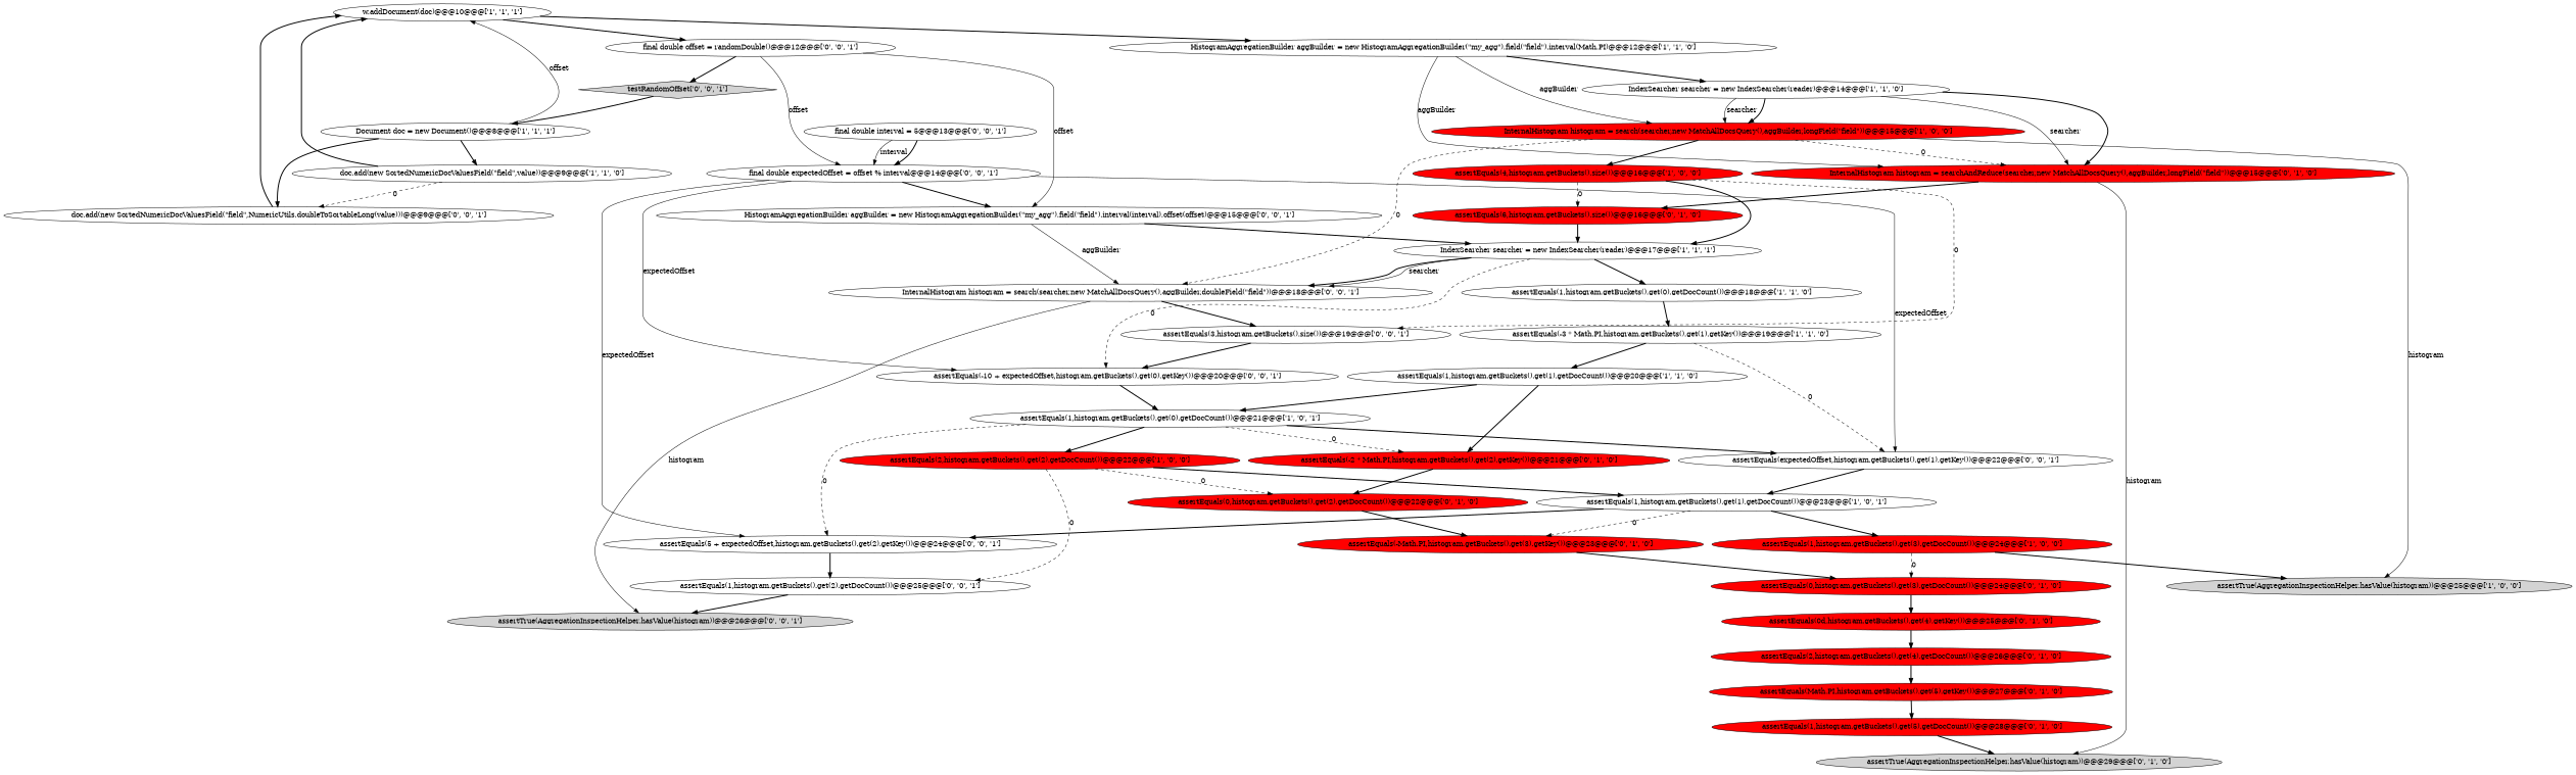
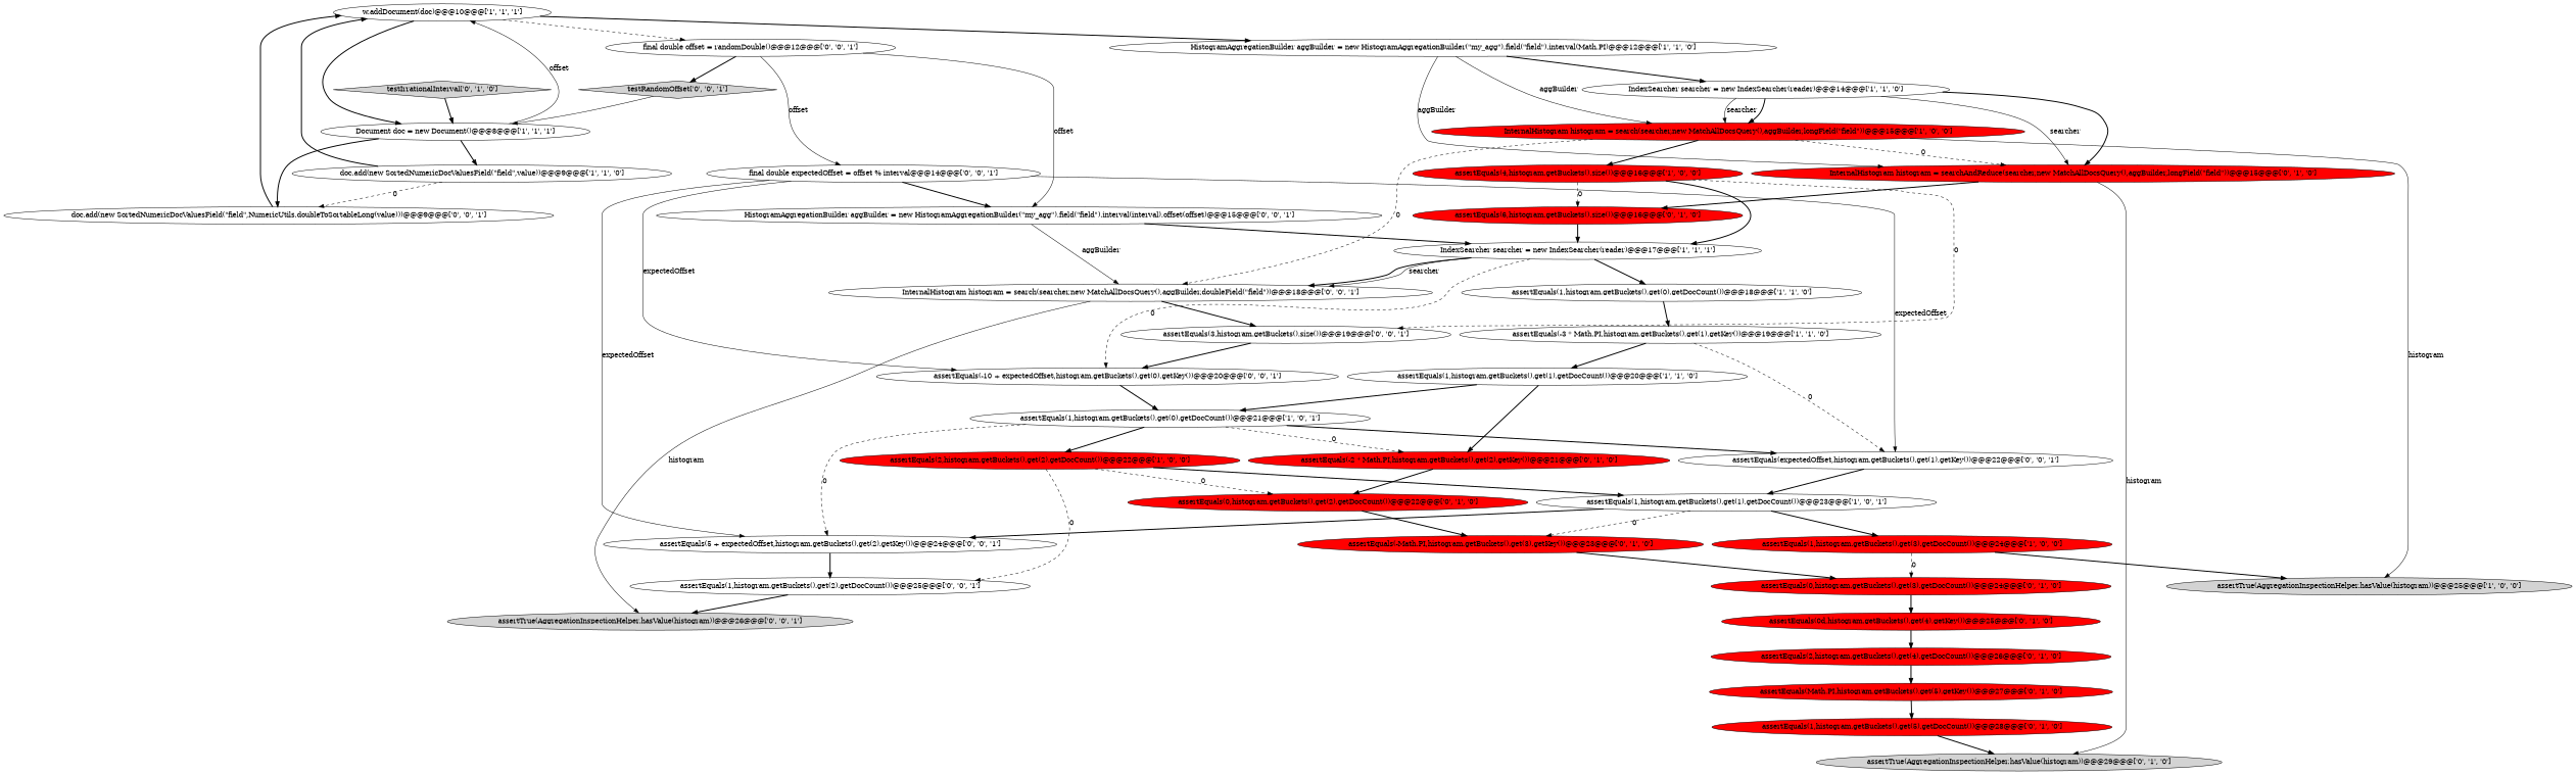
  digraph {
    node [fillcolor=white shape=ellipse style=filled]
    edge [style=bold]
    n1 [label="w.addDocument(doc)@@@10@@@['1', '1', '1']"]
    n2 [label="Document doc = new Document()@@@8@@@['1', '1', '1']"]
    n3 [label="HistogramAggregationBuilder aggBuilder = new HistogramAggregationBuilder(\"my_agg\").field(\"field\").interval(Math.PI)@@@12@@@['1', '1', '0']"]
    n4 [label="final double offset = randomDouble()@@@12@@@['0', '0', '1']"]
    n5 [label="doc.add(new SortedNumericDocValuesField(\"field\",NumericUtils.doubleToSortableLong(value)))@@@9@@@['0', '0', '1']"]
    n6 [label="doc.add(new SortedNumericDocValuesField(\"field\",value))@@@9@@@['1', '1', '0']"]
    n7 [label="IndexSearcher searcher = new IndexSearcher(reader)@@@14@@@['1', '1', '0']"]
    n8 [fillcolor=red label="InternalHistogram histogram = searchAndReduce(searcher,new MatchAllDocsQuery(),aggBuilder,longField(\"field\"))@@@15@@@['0', '1', '0']"]
    n9 [fillcolor=red label="InternalHistogram histogram = search(searcher,new MatchAllDocsQuery(),aggBuilder,longField(\"field\"))@@@15@@@['1', '0', '0']"]
    n10 [label="HistogramAggregationBuilder aggBuilder = new HistogramAggregationBuilder(\"my_agg\").field(\"field\").interval(interval).offset(offset)@@@15@@@['0', '0', '1']"]
    n11 [label="final double expectedOffset = offset % interval@@@14@@@['0', '0', '1']"]
    n12 [fillcolor=lightgray label="testRandomOffset['0', '0', '1']" shape=diamond]
    n13 [label="assertEquals(-10 + expectedOffset,histogram.getBuckets().get(0).getKey())@@@20@@@['0', '0', '1']"]
    n14 [label="assertEquals(1,histogram.getBuckets().get(0).getDocCount())@@@21@@@['1', '0', '1']"]
    n15 [label="assertEquals(5 + expectedOffset,histogram.getBuckets().get(2).getKey())@@@24@@@['0', '0', '1']"]
    n16 [fillcolor=red label="assertEquals(-2 * Math.PI,histogram.getBuckets().get(2).getKey())@@@21@@@['0', '1', '0']"]
    n17 [fillcolor=red label="assertEquals(2,histogram.getBuckets().get(2).getDocCount())@@@22@@@['1', '0', '0']"]
    n18 [label="assertEquals(expectedOffset,histogram.getBuckets().get(1).getKey())@@@22@@@['0', '0', '1']"]
    n19 [label="assertEquals(1,histogram.getBuckets().get(2).getDocCount())@@@25@@@['0', '0', '1']"]
    n20 [fillcolor=lightgray label="assertTrue(AggregationInspectionHelper.hasValue(histogram))@@@26@@@['0', '0', '1']"]
    n21 [fillcolor=red label="assertEquals(0,histogram.getBuckets().get(3).getDocCount())@@@24@@@['0', '1', '0']"]
    n22 [fillcolor=red label="assertEquals(0d,histogram.getBuckets().get(4).getKey())@@@25@@@['0', '1', '0']"]
    n23 [fillcolor=red label="assertEquals(2,histogram.getBuckets().get(4).getDocCount())@@@26@@@['0', '1', '0']"]
    n24 [label="assertEquals(1,histogram.getBuckets().get(1).getDocCount())@@@20@@@['1', '1', '0']"]
    n25 [fillcolor=red label="assertEquals(0,histogram.getBuckets().get(2).getDocCount())@@@22@@@['0', '1', '0']"]
    n26 [label="InternalHistogram histogram = search(searcher,new MatchAllDocsQuery(),aggBuilder,doubleField(\"field\"))@@@18@@@['0', '0', '1']"]
    n27 [label="assertEquals(3,histogram.getBuckets().size())@@@19@@@['0', '0', '1']"]
    n28 [label="IndexSearcher searcher = new IndexSearcher(reader)@@@17@@@['1', '1', '1']"]
    n29 [label="assertEquals(1,histogram.getBuckets().get(0).getDocCount())@@@18@@@['1', '1', '0']"]
    n30 [label="assertEquals(-3 * Math.PI,histogram.getBuckets().get(1).getKey())@@@19@@@['1', '1', '0']"]
    n31 [fillcolor=lightgray label="assertTrue(AggregationInspectionHelper.hasValue(histogram))@@@29@@@['0', '1', '0']"]
    n32 [label="assertEquals(1,histogram.getBuckets().get(1).getDocCount())@@@23@@@['1', '0', '1']"]
    n33 [fillcolor=red label="assertEquals(-Math.PI,histogram.getBuckets().get(3).getKey())@@@23@@@['0', '1', '0']"]
    n34 [fillcolor=red label="assertEquals(1,histogram.getBuckets().get(3).getDocCount())@@@24@@@['1', '0', '0']"]
    n35 [fillcolor=red label="assertEquals(6,histogram.getBuckets().size())@@@16@@@['0', '1', '0']"]
    n36 [fillcolor=red label="assertEquals(4,histogram.getBuckets().size())@@@16@@@['1', '0', '0']"]
    n37 [fillcolor=lightgray label="assertTrue(AggregationInspectionHelper.hasValue(histogram))@@@25@@@['1', '0', '0']"]
    n38 [fillcolor=red label="assertEquals(Math.PI,histogram.getBuckets().get(5).getKey())@@@27@@@['0', '1', '0']"]
    n39 [fillcolor=red label="assertEquals(1,histogram.getBuckets().get(5).getDocCount())@@@28@@@['0', '1', '0']"]
-   n41 [label="final double interval = 5@@@13@@@['0', '0', '1']"]
+   n40 [fillcolor=lightgray label="testIrrationalInterval['0', '1', '0']" shape=diamond]
+   n1 -> n2
    n1 -> n3
-   n1 -> n4
+   n1 -> n4 [style=dashed]
    n2 -> n1 [label=offset style=solid]
    n2 -> n5
    n2 -> n6
    n3 -> n7
    n3 -> n8 [label=aggBuilder style=solid]
    n3 -> n9 [label=aggBuilder style=solid]
    n4 -> n10 [label=offset style=solid]
    n4 -> n11 [label=offset style=solid]
    n4 -> n12
    n5 -> n1
    n6 -> n1
    n6 -> n5 [label=0 style=dashed]
    n7 -> n8
    n7 -> n8 [label=searcher style=solid]
    n7 -> n9
    n7 -> n9 [label=searcher style=solid]
    n8 -> n31 [label=histogram style=solid]
    n8 -> n35
    n9 -> n8 [label=0 style=dashed]
    n9 -> n26 [label=0 style=dashed]
    n9 -> n36
    n9 -> n37 [label=histogram style=solid]
    n10 -> n26 [label=aggBuilder style=solid]
    n10 -> n28
    n11 -> n10
    n11 -> n13 [label=expectedOffset style=solid]
    n11 -> n15 [label=expectedOffset style=solid]
    n11 -> n18 [label=expectedOffset style=solid]
-   n12 -> n2
+   n12 -> n2 [style=solid]
    n13 -> n14
    n14 -> n15 [label=0 style=dashed]
    n14 -> n16 [label=0 style=dashed]
    n14 -> n17
    n14 -> n18
    n15 -> n19
    n16 -> n25
    n17 -> n19 [label=0 style=dashed]
    n17 -> n25 [label=0 style=dashed]
    n17 -> n32
    n18 -> n32
    n19 -> n20
    n21 -> n22
    n22 -> n23
    n23 -> n38
    n24 -> n14
    n24 -> n16
    n25 -> n33
    n26 -> n20 [label=histogram style=solid]
    n26 -> n27
    n27 -> n13
    n28 -> n13 [label=0 style=dashed]
    n28 -> n26
    n28 -> n26 [label=searcher style=solid]
    n28 -> n29
    n29 -> n30
    n30 -> n18 [label=0 style=dashed]
    n30 -> n24
    n32 -> n15
    n32 -> n33 [label=0 style=dashed]
    n32 -> n34
    n33 -> n21
    n34 -> n21 [label=0 style=dashed]
    n34 -> n37
    n35 -> n28
    n36 -> n27 [label=0 style=dashed]
    n36 -> n28
    n36 -> n35 [label=0 style=dashed]
    n38 -> n39
    n39 -> n31
-   n41 -> n11 [label=interval style=solid]
-   n41 -> n11
+   n40 -> n2
  }
